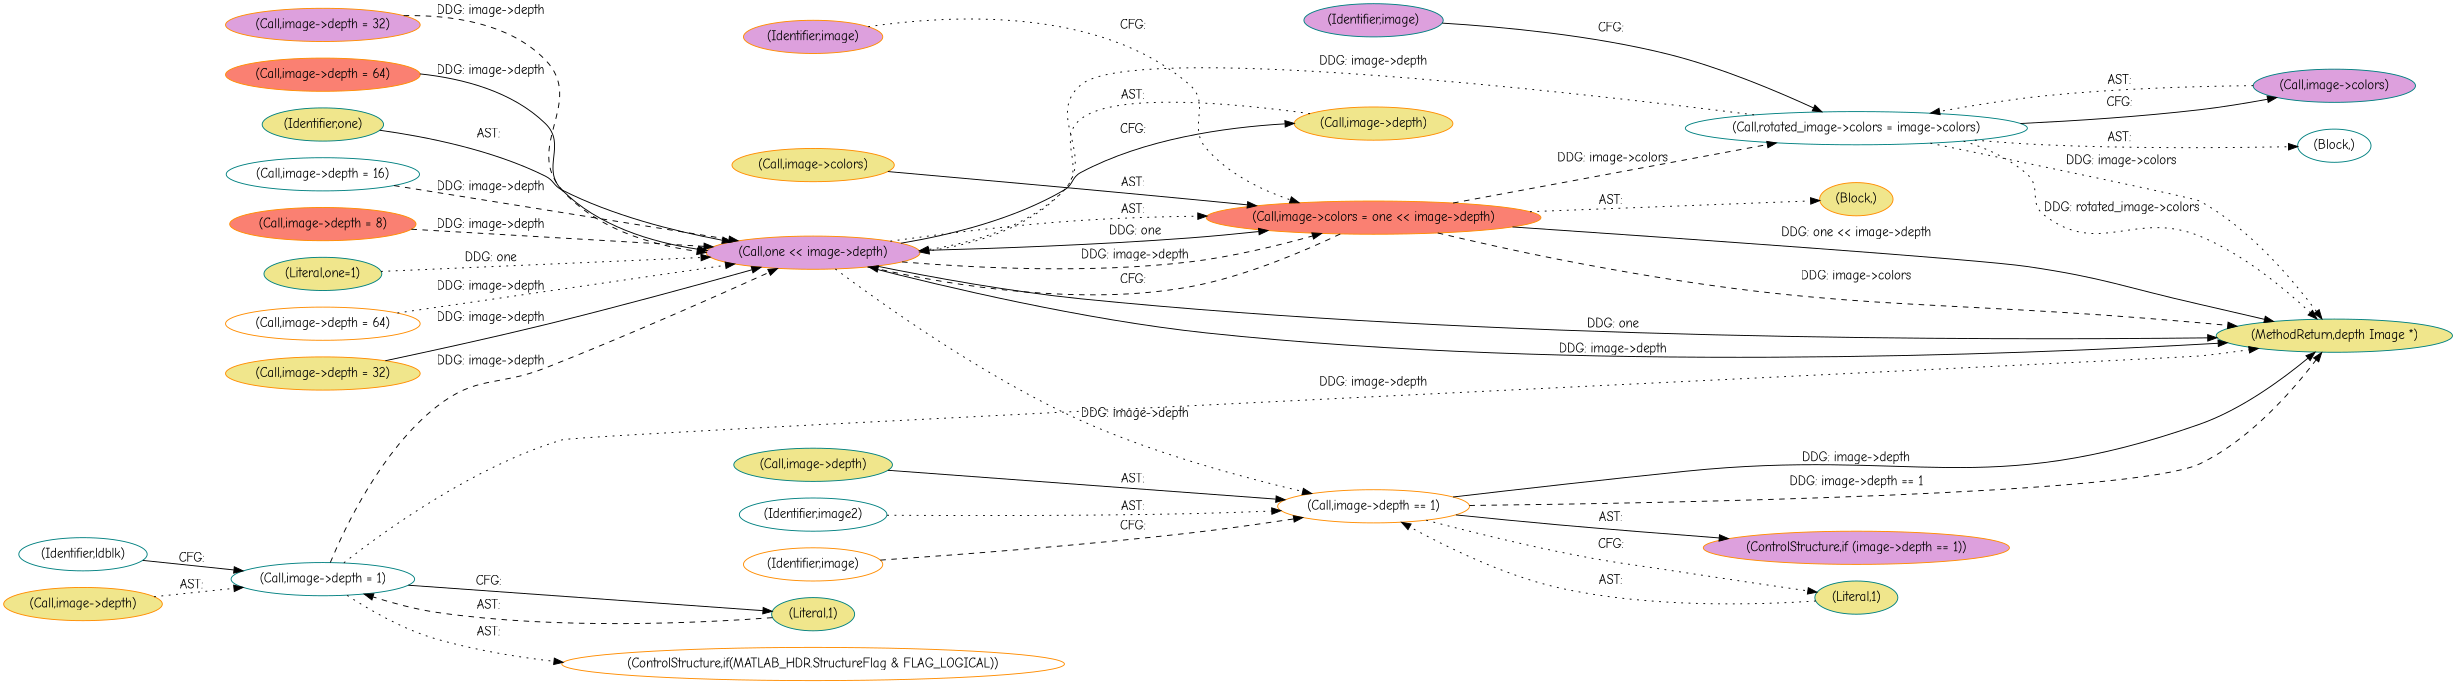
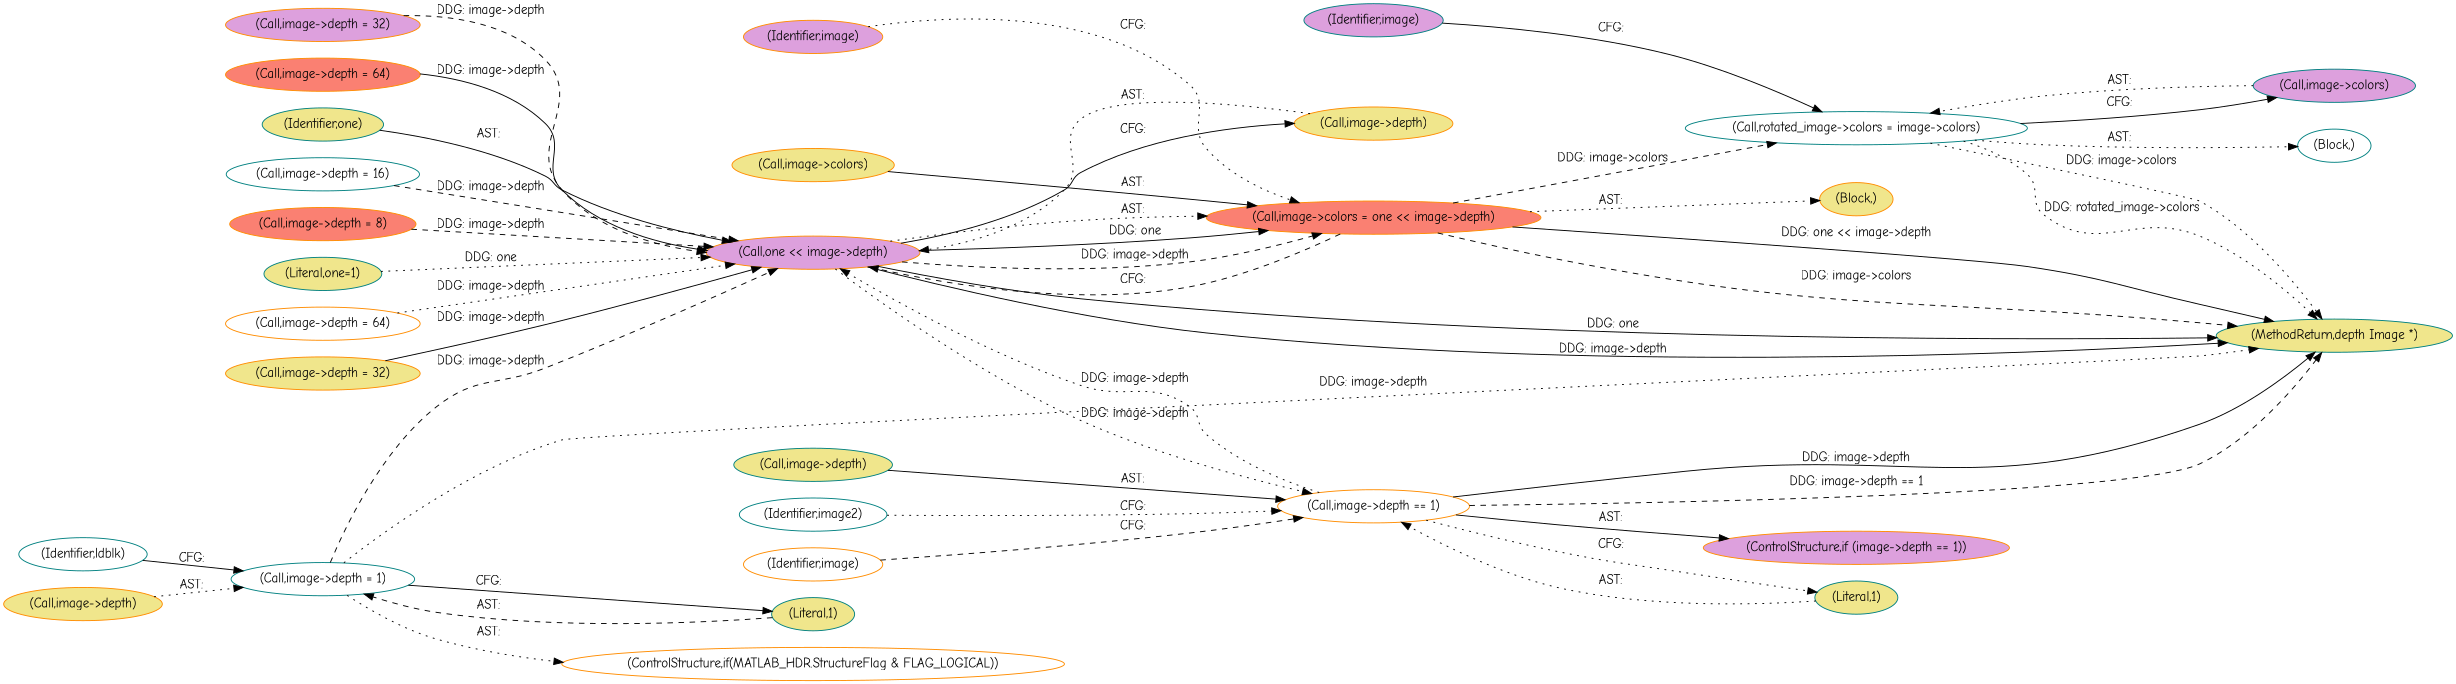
  digraph {
    fontname="Comic Neue"
    rankdir=LR
    node [color=darkorange fillcolor=khaki fontname="Comic Neue" style=filled]
    edge [fontname="Comic Neue" style=dotted]
    n1 [color=teal fillcolor=white label="(Call,image->depth = 1)"]
    n2 [fillcolor=plum label="(Call,one << image->depth)"]
    n3 [color=teal label="(MethodReturn,depth Image *)"]
    n4 [fillcolor=white label="(ControlStructure,if(MATLAB_HDR.StructureFlag & FLAG_LOGICAL))"]
    n5 [color=teal label="(Literal,1)"]
    n6 [fillcolor=salmon label="(Call,image->colors = one << image->depth)"]
    n7 [fillcolor=white label="(Call,image->depth == 1)"]
    n8 [label="(Call,image->depth)"]
    n9 [color=teal fillcolor=white label="(Call,rotated_image->colors = image->colors)"]
    n10 [label="(Block,)"]
    n11 [fillcolor=plum label="(ControlStructure,if (image->depth == 1))"]
    n12 [color=teal label="(Literal,1)"]
    n13 [color=teal fillcolor=white label="(Block,)"]
    n14 [color=teal fillcolor=plum label="(Call,image->colors)"]
    n15 [color=teal fillcolor=white label="(Identifier,ldblk)"]
    n16 [label="(Call,image->depth = 32)"]
    n17 [label="(Call,image->colors)"]
    n18 [fillcolor=white label="(Identifier,image)"]
    n19 [fillcolor=plum label="(Call,image->depth = 32)"]
    n20 [fillcolor=plum label="(Identifier,image)"]
    n21 [fillcolor=salmon label="(Call,image->depth = 64)"]
    n22 [color=teal label="(Call,image->depth)"]
    n23 [color=teal label="(Identifier,one)"]
    n24 [color=teal fillcolor=white label="(Identifier,image2)"]
    n25 [color=teal fillcolor=white label="(Call,image->depth = 16)"]
    n26 [fillcolor=salmon label="(Call,image->depth = 8)"]
    n27 [color=teal label="(Literal,one=1)"]
    n28 [label="(Call,image->depth)"]
    n29 [color=teal fillcolor=plum label="(Identifier,image)"]
    n30 [fillcolor=white label="(Call,image->depth = 64)"]
    n1 -> n2 [label="DDG: image->depth" style=dashed]
    n1 -> n3 [label="DDG: image->depth"]
    n1 -> n4 [label="AST: "]
    n1 -> n5 [label="CFG: " style=solid]
    n2 -> n3 [label="DDG: one" style=solid]
    n2 -> n3 [label="DDG: image->depth" style=solid]
    n2 -> n6 [label="AST: "]
    n2 -> n6 [label="DDG: one" style=solid]
    n2 -> n6 [label="DDG: image->depth" style=dashed]
    n2 -> n7 [label="DDG: image->depth"]
    n2 -> n8 [label="CFG: " style=solid]
    n5 -> n1 [label="AST: " style=dashed]
    n6 -> n2 [label="CFG: " style=dashed]
    n6 -> n3 [label="DDG: image->colors" style=dashed]
    n6 -> n3 [label="DDG: one << image->depth" style=solid]
    n6 -> n9 [label="DDG: image->colors" style=dashed]
    n6 -> n10 [label="AST: "]
-   n9 -> n2 [label="DDG: image->depth"]
+   n7 -> n2 [label="DDG: image->depth"]
    n7 -> n3 [label="DDG: image->depth == 1" style=dashed]
    n7 -> n3 [label="DDG: image->depth" style=solid]
    n7 -> n11 [label="AST: " style=solid]
    n7 -> n12 [label="CFG: "]
    n8 -> n2 [label="AST: "]
    n9 -> n3 [label="DDG: rotated_image->colors"]
    n9 -> n3 [label="DDG: image->colors"]
    n9 -> n13 [label="AST: "]
    n9 -> n14 [label="CFG: " style=solid]
    n12 -> n7 [label="AST: "]
    n14 -> n9 [label="AST: "]
    n15 -> n1 [label="CFG: " style=solid]
    n16 -> n2 [label="DDG: image->depth" style=solid]
    n17 -> n6 [label="AST: " style=solid]
    n18 -> n7 [label="CFG: " style=dashed]
    n19 -> n2 [label="DDG: image->depth" style=dashed]
    n20 -> n6 [label="CFG: "]
    n21 -> n2 [label="DDG: image->depth" style=solid]
    n22 -> n7 [label="AST: " style=solid]
    n23 -> n2 [label="AST: " style=solid]
-   n24 -> n7 [label="AST: "]
+   n24 -> n7 [label="CFG: "]
    n25 -> n2 [label="DDG: image->depth" style=dashed]
    n26 -> n2 [label="DDG: image->depth" style=dashed]
    n27 -> n2 [label="DDG: one"]
    n28 -> n1 [label="AST: "]
    n29 -> n9 [label="CFG: " style=solid]
    n30 -> n2 [label="DDG: image->depth"]
  }
